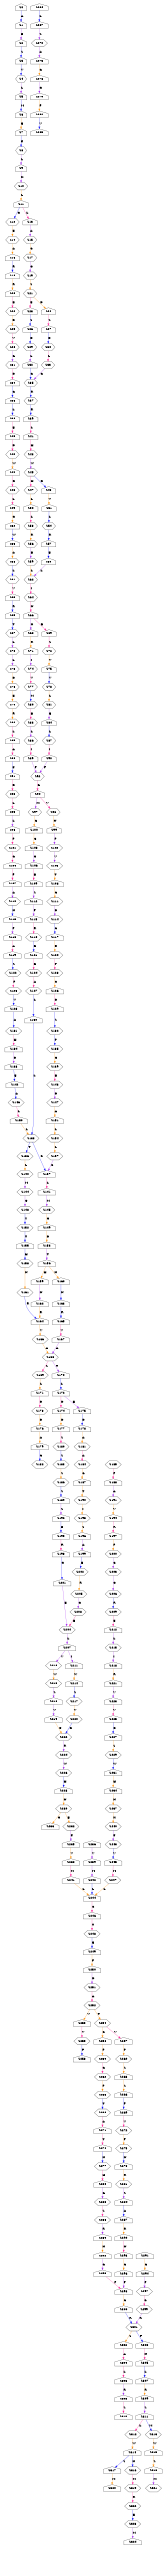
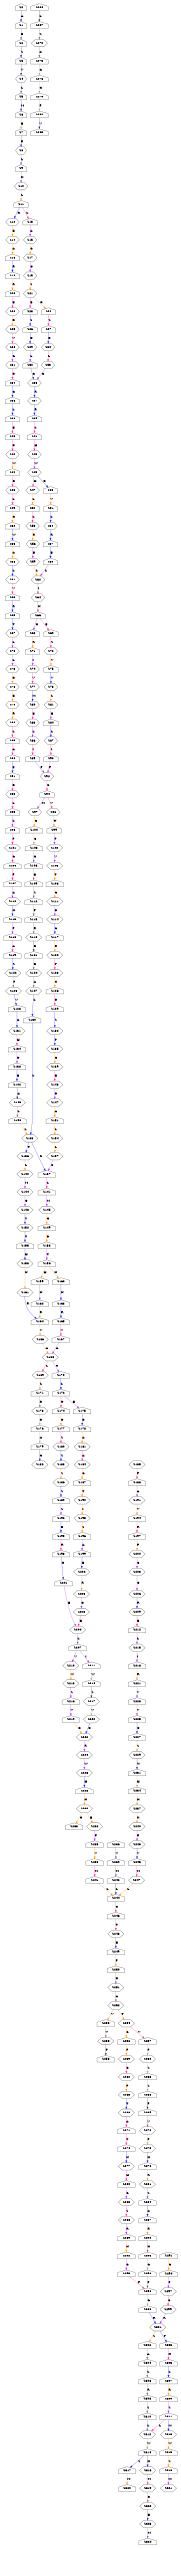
  strict digraph {
    node [shape=house]
    edge [color=darkorange]
    S0
    S1
    S2
    S3
    S4 [shape=hexagon]
    S5
    S6
    S7
    S8 [shape=hexagon]
    S9
    S10 [shape=hexagon]
    S11
    S12 [shape=hexagon]
    S13
    S14 [shape=hexagon]
    S15 [shape=hexagon]
    S16
    S17 [shape=hexagon]
    S18
    S19 [shape=hexagon]
    S20
    S21 [shape=hexagon]
    S22 [shape=hexagon]
    S23
    S24
    S25 [shape=hexagon]
    S26
    S27
    S28 [shape=hexagon]
    S29 [shape=hexagon]
    S30 [shape=hexagon]
    S31 [shape=hexagon]
    S32
    S33 [shape=hexagon]
    S34
    S35 [shape=hexagon]
    S36
    S37 [shape=hexagon]
    S38
    S39
    S40
    S41
    S42 [shape=hexagon]
    S43 [shape=hexagon]
    S44
    S45 [shape=hexagon]
    S46 [shape=hexagon]
    S47 [shape=hexagon]
    S48
    S49
    S50
    S51
    S52
    S53 [shape=hexagon]
    S54 [shape=hexagon]
    S55
    S56 [shape=hexagon]
    S57
    S58 [shape=hexagon]
    S59 [shape=hexagon]
    S60
    S61 [shape=hexagon]
    S62 [shape=hexagon]
    S63
    S64 [shape=hexagon]
    S65
    S66
    S67 [shape=hexagon]
    S68
    S69
    S70 [shape=hexagon]
    S71
    S72 [shape=hexagon]
    S73 [shape=hexagon]
    S74 [shape=hexagon]
    S75
    S76 [shape=hexagon]
    S77 [shape=hexagon]
    S78 [shape=hexagon]
    S79 [shape=hexagon]
    S80 [shape=hexagon]
    S81 [shape=hexagon]
    S82 [shape=hexagon]
    S83 [shape=hexagon]
    S84
    S85
    S86 [shape=hexagon]
    S87 [shape=hexagon]
    S88
    S89
    S90
    S91
    S92 [shape=hexagon]
    S93 [shape=hexagon]
    S94
    S95
    S96 [shape=hexagon]
    S97 [shape=hexagon]
    S98
    S99
    S100
    S101 [shape=hexagon]
    S102 [shape=hexagon]
    S103
    S104
    S105 [shape=hexagon]
    S106
    S107
    S108
    S109
    S110 [shape=hexagon]
    S111 [shape=hexagon]
    S112
    S113
    S114 [shape=hexagon]
    S115
    S116
    S117
    S118 [shape=hexagon]
    S119
    S120 [shape=hexagon]
    S121
    S122 [shape=hexagon]
    S123 [shape=hexagon]
    S124 [shape=hexagon]
    S125 [shape=hexagon]
    S126
    S127 [shape=hexagon]
    S128
    S129
    S130
    S131 [shape=hexagon]
    S132 [shape=hexagon]
    S133 [shape=hexagon]
    S134
    S135 [shape=hexagon]
    S136 [shape=hexagon]
    S137
    S138
    S139 [shape=hexagon]
    S140 [shape=hexagon]
    S141
    S142
    S143 [shape=hexagon]
    S144 [shape=hexagon]
    S145 [shape=hexagon]
    S146 [shape=hexagon]
    S147 [shape=hexagon]
    S148 [shape=hexagon]
    S149
    S150
    S151
    S152 [shape=hexagon]
    S153
    S154 [shape=hexagon]
    S155
    S156
    S157 [shape=hexagon]
    S158 [shape=hexagon]
    S159
    S160
    S161 [shape=hexagon]
    S162
    S163
    S164
    S165
    S166 [shape=hexagon]
    S167
    S168 [shape=hexagon]
    S169 [shape=hexagon]
    S170
    S171
    S172
    S173 [shape=hexagon]
    S174
    S175
    S176
    S177
    S178
    S179
    S180 [shape=hexagon]
    S181 [shape=hexagon]
    S182 [shape=hexagon]
    S183 [shape=hexagon]
    S184 [shape=hexagon]
    S186 [shape=hexagon]
    S187
    S185 [shape=hexagon]
    S188
    S189
    S190 [shape=hexagon]
    S191 [shape=hexagon]
    S192
    S193 [shape=hexagon]
    S194
    S195
    S196
    S197
    S198
    S199
    S200 [shape=hexagon]
    S201
    S202 [shape=hexagon]
    S203 [shape=hexagon]
    S204 [shape=hexagon]
    S205 [shape=hexagon]
    S206 [shape=hexagon]
    S207
    S208 [shape=hexagon]
    S209 [shape=hexagon]
    S210 [shape=hexagon]
    S211
    S212
    S213 [shape=hexagon]
    S214
    S215 [shape=hexagon]
    S216
    S217 [shape=hexagon]
    S218
    S219
    S220 [shape=hexagon]
    S221
    S222 [shape=hexagon]
    S223
    S224 [shape=hexagon]
    S225
    S226 [shape=hexagon]
    S227
    S228
    S229 [shape=hexagon]
    S230 [shape=hexagon]
    S231
    S232 [shape=hexagon]
    S233
    S234
    S235
    S237 [shape=hexagon]
    S238
    S236
    S239
    S240 [shape=hexagon]
    S241
    S242
    S243 [shape=hexagon]
    S244
    S245
    S246
    S247 [shape=hexagon]
    S248 [shape=hexagon]
    S249
    S250
    S251 [shape=hexagon]
    S252 [shape=hexagon]
    S253
    S254 [shape=hexagon]
    S255 [shape=hexagon]
    S256
    S257
    S258
    S259 [shape=hexagon]
    S260 [shape=hexagon]
    S262 [shape=hexagon]
    S263
    S265 [shape=hexagon]
    S266
    S264
    S267
    S268 [shape=hexagon]
    S269
    S270 [shape=hexagon]
    S271
    S272 [shape=hexagon]
    S273
    S274
    S275 [shape=hexagon]
    S276
    S277 [shape=hexagon]
    S278
    S279
    S280
    S281 [shape=hexagon]
    S282
    S283 [shape=hexagon]
    S284
    S285
    S286 [shape=hexagon]
    S287
    S289
    S290
    S292
    S293
    S291
    S294
    S295
    S296
    S297 [shape=hexagon]
    S298
    S299 [shape=hexagon]
    S300
    S301 [shape=hexagon]
    S302
    S303
    S304
    S305
    S306
    S307
    S308
    S309
    S310
    S311
    S312 [shape=hexagon]
    S313 [shape=hexagon]
    S314
    S315
    S316 [shape=hexagon]
    S317
    S318
    S319 [shape=hexagon]
    S320
    S321 [shape=hexagon]
    S322 [shape=hexagon]
    S323 [shape=hexagon]
    S324
    S0 -> S1 [color=blue label=A]
    S1 -> S2 [color=purple label=E]
    S2 -> S3 [color=blue label=S]
    S3 -> S4 [color=blue label=V]
    S4 -> S5 [color=purple label=L]
    S5 -> S6 [color=blue label=M]
    S6 -> S7 [label=E]
    S7 -> S8 [color=blue label=F]
    S8 -> S9 [color=purple label=L]
    S9 -> S10 [color=purple label=K]
    S10 -> S11 [label=L]
    S11 -> S12 [color=blue label=Q]
    S11 -> S13 [color=deeppink label=L]
    S12 -> S14 [label=E]
    S13 -> S15 [color=purple label=A]
    S14 -> S16 [label=A]
    S15 -> S17 [label=G]
    S16 -> S18 [color=blue label=R]
    S17 -> S19 [color=purple label=Q]
    S18 -> S20 [label=R]
    S19 -> S21 [label=S]
    S20 -> S22 [color=deeppink label=E]
    S21 -> S23 [color=deeppink label=E]
    S21 -> S24 [label=D]
    S22 -> S25 [label=E]
    S23 -> S26 [color=blue label=S]
    S24 -> S27 [color=deeppink label=S]
    S25 -> S28 [color=deeppink label=V]
    S26 -> S29 [color=blue label=D]
    S27 -> S30 [color=blue label=D]
    S28 -> S31 [color=purple label=G]
    S29 -> S32 [color=purple label=L]
    S30 -> S33 [color=deeppink label=L]
    S31 -> S34 [color=deeppink label=D]
    S32 -> S35 [color=blue label=G]
    S33 -> S35 [color=purple label=G]
    S34 -> S36 [color=blue label=G]
    S35 -> S37 [color=blue label=R]
    S36 -> S38 [color=blue label=L]
    S37 -> S39 [color=blue label=R]
    S38 -> S40 [color=deeppink label=E]
    S39 -> S41 [color=deeppink label=L]
    S40 -> S42 [color=deeppink label=D]
    S41 -> S43 [color=deeppink label=H]
    S42 -> S44 [label=W]
    S43 -> S45 [color=purple label=W]
    S44 -> S46 [color=deeppink label=Q]
    S45 -> S47 [color=deeppink label=H]
    S45 -> S48 [color=blue label=Q]
    S46 -> S49 [color=deeppink label=L]
    S47 -> S50 [label=L]
    S48 -> S51 [label=V]
    S49 -> S52 [label=Q]
    S50 -> S53 [color=deeppink label=L]
    S51 -> S54 [color=blue label=L]
    S52 -> S55 [color=blue label=W]
    S53 -> S56 [label=R]
    S54 -> S57 [color=blue label=R]
    S55 -> S58 [label=A]
    S56 -> S59 [color=purple label=E]
    S57 -> S60 [color=blue label=E]
    S58 -> S61 [color=blue label=L]
    S59 -> S62 [label=L]
    S60 -> S62 [color=purple label=L]
    S61 -> S63 [color=deeppink label=V]
    S62 -> S64 [color=deeppink label=I]
    S63 -> S65 [color=blue label=R]
    S64 -> S66 [color=deeppink label=N]
    S65 -> S67 [color=blue label=T]
    S66 -> S68 [color=purple label=K]
    S66 -> S69 [color=deeppink label=E]
    S67 -> S70 [color=purple label=L]
    S68 -> S71 [label=R]
    S69 -> S72 [color=deeppink label=S]
    S70 -> S73 [color=purple label=L]
    S71 -> S74 [color=purple label=I]
    S72 -> S75 [label=V]
    S73 -> S76 [label=D]
    S74 -> S77 [color=deeppink label=V]
    S75 -> S78 [color=blue label=V]
    S76 -> S79 [label=E]
    S77 -> S80 [color=blue label=M]
    S78 -> S81 [label=L]
    S79 -> S82 [label=R]
    S80 -> S83 [color=deeppink label=E]
    S81 -> S84 [color=purple label=E]
    S82 -> S85 [color=deeppink label=L]
    S83 -> S86 [color=purple label=L]
    S84 -> S87 [color=blue label=L]
    S85 -> S88 [color=deeppink label=A]
    S86 -> S89 [color=deeppink label=I]
    S87 -> S90 [color=deeppink label=I]
    S88 -> S91 [color=blue label=F]
    S89 -> S92 [color=purple label=P]
    S90 -> S92 [color=purple label=P]
    S91 -> S93 [color=deeppink label=E]
    S92 -> S94 [color=deeppink label=G]
    S93 -> S95 [color=deeppink label=L]
    S94 -> S96 [color=deeppink label=V]
    S94 -> S97 [color=purple label=M]
    S95 -> S98 [color=purple label=L]
    S96 -> S99 [label=N]
    S97 -> S100 [label=G]
    S98 -> S101 [color=deeppink label=P]
    S99 -> S102 [color=purple label=P]
    S100 -> S103 [label=G]
    S101 -> S104 [color=deeppink label=G]
    S102 -> S105 [color=purple label=V]
    S103 -> S106 [color=purple label=Q]
    S104 -> S107 [color=deeppink label=P]
    S105 -> S108 [label=T]
    S106 -> S109 [color=deeppink label=E]
    S107 -> S110 [color=purple label=A]
    S108 -> S111 [label=G]
    S109 -> S112 [color=purple label=S]
    S110 -> S113 [color=blue label=N]
    S111 -> S114 [color=purple label=D]
    S112 -> S115 [color=purple label=P]
    S113 -> S116 [color=purple label=P]
    S114 -> S117 [color=blue label=G]
    S115 -> S118 [color=deeppink label=R]
    S116 -> S119 [color=deeppink label=A]
    S117 -> S120 [label=D]
    S118 -> S121 [color=blue label=E]
    S119 -> S122 [color=blue label=S]
    S120 -> S123 [color=deeppink label=P]
    S121 -> S124 [color=deeppink label=E]
    S122 -> S125 [color=deeppink label=P]
    S123 -> S126 [label=C]
    S124 -> S127 [color=deeppink label=A]
    S125 -> S128 [color=blue label=V]
    S126 -> S129 [color=deeppink label=D]
    S127 -> S130 [color=blue label=L]
    S128 -> S131 [color=blue label=A]
    S129 -> S132 [color=blue label=S]
    S130 -> S133 [color=blue label=L]
    S131 -> S134 [color=deeppink label=H]
    S132 -> S135 [color=blue label=P]
    S133 -> S136 [color=blue label=T]
    S133 -> S137 [color=blue label=C]
    S134 -> S138 [color=purple label=D]
    S135 -> S139 [label=Q]
    S136 -> S140 [label=L]
    S137 -> S141 [color=deeppink label=L]
    S138 -> S142 [color=blue label=E]
    S139 -> S143 [color=deeppink label=E]
    S140 -> S144 [color=purple label=M]
    S141 -> S145 [color=purple label=M]
    S142 -> S146 [color=blue label=A]
    S143 -> S147 [color=purple label=D]
    S144 -> S148 [color=purple label=Q]
    S145 -> S149 [label=Q]
    S146 -> S150 [color=deeppink label=L]
    S147 -> S151 [label=A]
    S148 -> S152 [color=blue label=Y]
    S149 -> S153 [label=D]
    S150 -> S133 [label=L]
    S151 -> S154 [label=L]
    S152 -> S155 [color=blue label=T]
    S153 -> S156 [color=purple label=T]
    S154 -> S157 [label=L]
    S155 -> S158 [color=blue label=H]
    S156 -> S159 [label=H]
    S156 -> S160 [label=N]
    S157 -> S137 [color=purple label=C]
    S158 -> S161 [label=N]
    S159 -> S162 [color=purple label=N]
    S160 -> S163 [color=blue label=N]
    S161 -> S164 [color=blue label=R]
    S162 -> S164 [label=R]
    S163 -> S165 [color=blue label=R]
    S164 -> S166 [label=V]
    S165 -> S167 [color=deeppink label=V]
    S166 -> S168 [label=A]
    S167 -> S168 [color=purple label=A]
    S168 -> S169 [color=deeppink label=S]
    S168 -> S170 [color=purple label=T]
    S169 -> S171 [label=L]
    S170 -> S172 [color=blue label=L]
    S171 -> S173 [color=deeppink label=D]
    S172 -> S174 [color=deeppink label=D]
    S172 -> S175 [color=purple label=E]
    S173 -> S176 [label=D]
    S174 -> S177 [label=D]
    S175 -> S178 [color=blue label=D]
    S176 -> S179 [label=A]
    S177 -> S180 [color=deeppink label=S]
    S178 -> S181 [label=A]
    S179 -> S182 [color=blue label=G]
    S180 -> S183 [color=blue label=S]
    S181 -> S184 [color=deeppink label=A]
    S183 -> S186 [label=S]
    S184 -> S187 [label=G]
    S186 -> S189 [color=blue label=S]
    S187 -> S190 [label=T]
    S185 -> S188 [color=deeppink label=P]
    S188 -> S191 [color=purple label=A]
    S189 -> S192 [color=purple label=S]
    S190 -> S193 [label=I]
    S191 -> S194 [label=V]
    S192 -> S195 [color=blue label=E]
    S193 -> S196 [label=S]
    S194 -> S197 [color=deeppink label=R]
    S195 -> S198 [color=deeppink label=R]
    S196 -> S199 [color=purple label=A]
    S197 -> S200 [label=P]
    S198 -> S201 [color=blue label=Q]
    S199 -> S202 [color=blue label=E]
    S200 -> S203 [color=purple label=G]
    S201 -> S204 [color=purple label=E]
    S202 -> S205 [label=R]
    S203 -> S206 [color=purple label=Q]
    S204 -> S207 [color=purple label=L]
    S205 -> S208 [color=purple label=Q]
    S206 -> S209 [color=blue label=R]
    S207 -> S210 [color=purple label=V]
    S207 -> S211 [color=purple label=I]
    S208 -> S204 [color=deeppink label=E]
    S209 -> S212 [color=deeppink label=E]
    S210 -> S213 [label=W]
    S211 -> S214 [label=W]
    S212 -> S215 [color=purple label=L]
    S213 -> S216 [color=purple label=S]
    S214 -> S217 [color=blue label=S]
    S215 -> S218 [color=purple label=I]
    S216 -> S219 [color=purple label=V]
    S217 -> S220 [label=V]
    S218 -> S221 [label=R]
    S219 -> S222 [label=Q]
    S220 -> S222 [color=blue label=Q]
    S221 -> S223 [color=purple label=V]
    S222 -> S224 [color=purple label=R]
    S223 -> S225 [color=deeppink label=V]
    S224 -> S226 [color=purple label=W]
    S225 -> S227 [color=blue label=Q]
    S226 -> S228 [color=blue label=H]
    S227 -> S229 [label=S]
    S228 -> S230 [label=N]
    S229 -> S231 [color=blue label=W]
    S230 -> S232 [label=E]
    S230 -> S233 [label=Q]
    S231 -> S234 [label=H]
    S232 -> S235 [color=purple label=F]
    S234 -> S237 [label=N]
    S235 -> S238 [label=V]
    S237 -> S240 [label=K]
    S238 -> S241 [color=deeppink label=M]
    S236 -> S239 [color=purple label=V]
    S239 -> S242 [color=purple label=M]
    S240 -> S243 [color=purple label=F]
    S241 -> S244 [label=L]
    S242 -> S244 [color=blue label=L]
    S243 -> S245 [color=blue label=V]
    S244 -> S246 [color=deeppink label=C]
    S245 -> S247 [color=deeppink label=M]
    S246 -> S248 [color=deeppink label=T]
    S247 -> S244 [label=L]
    S248 -> S249 [color=blue label=E]
    S249 -> S250 [label=P]
    S250 -> S251 [color=purple label=D]
    S251 -> S252 [color=deeppink label=A]
    S252 -> S253 [label=V]
    S252 -> S254 [label=T]
    S253 -> S255 [color=deeppink label=V]
    S254 -> S256 [label=C]
    S254 -> S257 [color=deeppink label=V]
    S255 -> S258 [color=blue label=P]
    S256 -> S259 [label=P]
    S257 -> S260 [label=P]
    S259 -> S262 [color=deeppink label=G]
    S260 -> S263 [label=S]
    S262 -> S265 [label=P]
    S263 -> S266 [label=S]
    S265 -> S268 [color=blue label=T]
    S266 -> S269 [color=blue label=P]
    S264 -> S267 [color=blue label=L]
    S267 -> S270 [color=purple label=S]
    S268 -> S271 [color=deeppink label=A]
    S269 -> S272 [color=deeppink label=V]
    S270 -> S273 [color=purple label=A]
    S271 -> S274 [color=deeppink label=T]
    S272 -> S275 [label=P]
    S273 -> S276 [label=G]
    S274 -> S277 [color=blue label=N]
    S275 -> S278 [color=blue label=N]
-   S276 -> S279 [color=purple label=Q]
+   S276 -> S279 [label=Q]
    S277 -> S280 [color=deeppink label=H]
    S278 -> S281 [label=R]
    S279 -> S282 [label=P]
    S280 -> S283 [color=purple label=G]
    S281 -> S284 [color=purple label=S]
    S282 -> S285 [color=blue label=V]
    S283 -> S286 [color=deeppink label=S]
    S284 -> S287 [color=blue label=A]
    S286 -> S289 [color=purple label=R]
    S287 -> S290 [label=R]
    S289 -> S292 [label=N]
    S290 -> S293 [color=deeppink label=N]
    S292 -> S295 [color=purple label=G]
    S293 -> S296 [label=G]
    S291 -> S294 [label=G]
    S294 -> S297 [color=purple label=P]
    S295 -> S298 [color=deeppink label=P]
    S296 -> S298 [color=purple label=P]
    S297 -> S299 [color=deeppink label=G]
    S298 -> S300 [label=G]
    S299 -> S301 [color=purple label=R]
    S300 -> S301 [color=blue label=R]
    S301 -> S302 [label=S]
    S301 -> S303 [color=blue label=P]
    S302 -> S304 [color=deeppink label=A]
    S303 -> S305 [color=deeppink label=N]
    S304 -> S306 [color=deeppink label=L]
    S305 -> S307 [color=blue label=L]
    S306 -> S308 [color=purple label=R]
    S307 -> S309 [label=R]
    S308 -> S310 [color=deeppink label=S]
    S309 -> S311 [color=purple label=S]
+   S310 -> S312 [color=deeppink label=L]
    S311 -> S312 [color=deeppink label=L]
    S311 -> S313 [color=blue label=M]
    S312 -> S314 [label=W]
    S313 -> S315 [label=W]
    S314 -> S316 [color=blue label=N]
    S314 -> S317 [color=blue label=S]
    S315 -> S318 [label=S]
    S316 -> S319 [color=deeppink label=M]
    S317 -> S320 [label=M]
    S318 -> S321 [color=purple label=M]
    S319 -> S322 [color=deeppink label=R]
    S322 -> S323 [color=blue label=E]
    S323 -> S324 [color=purple label=M]
  }
